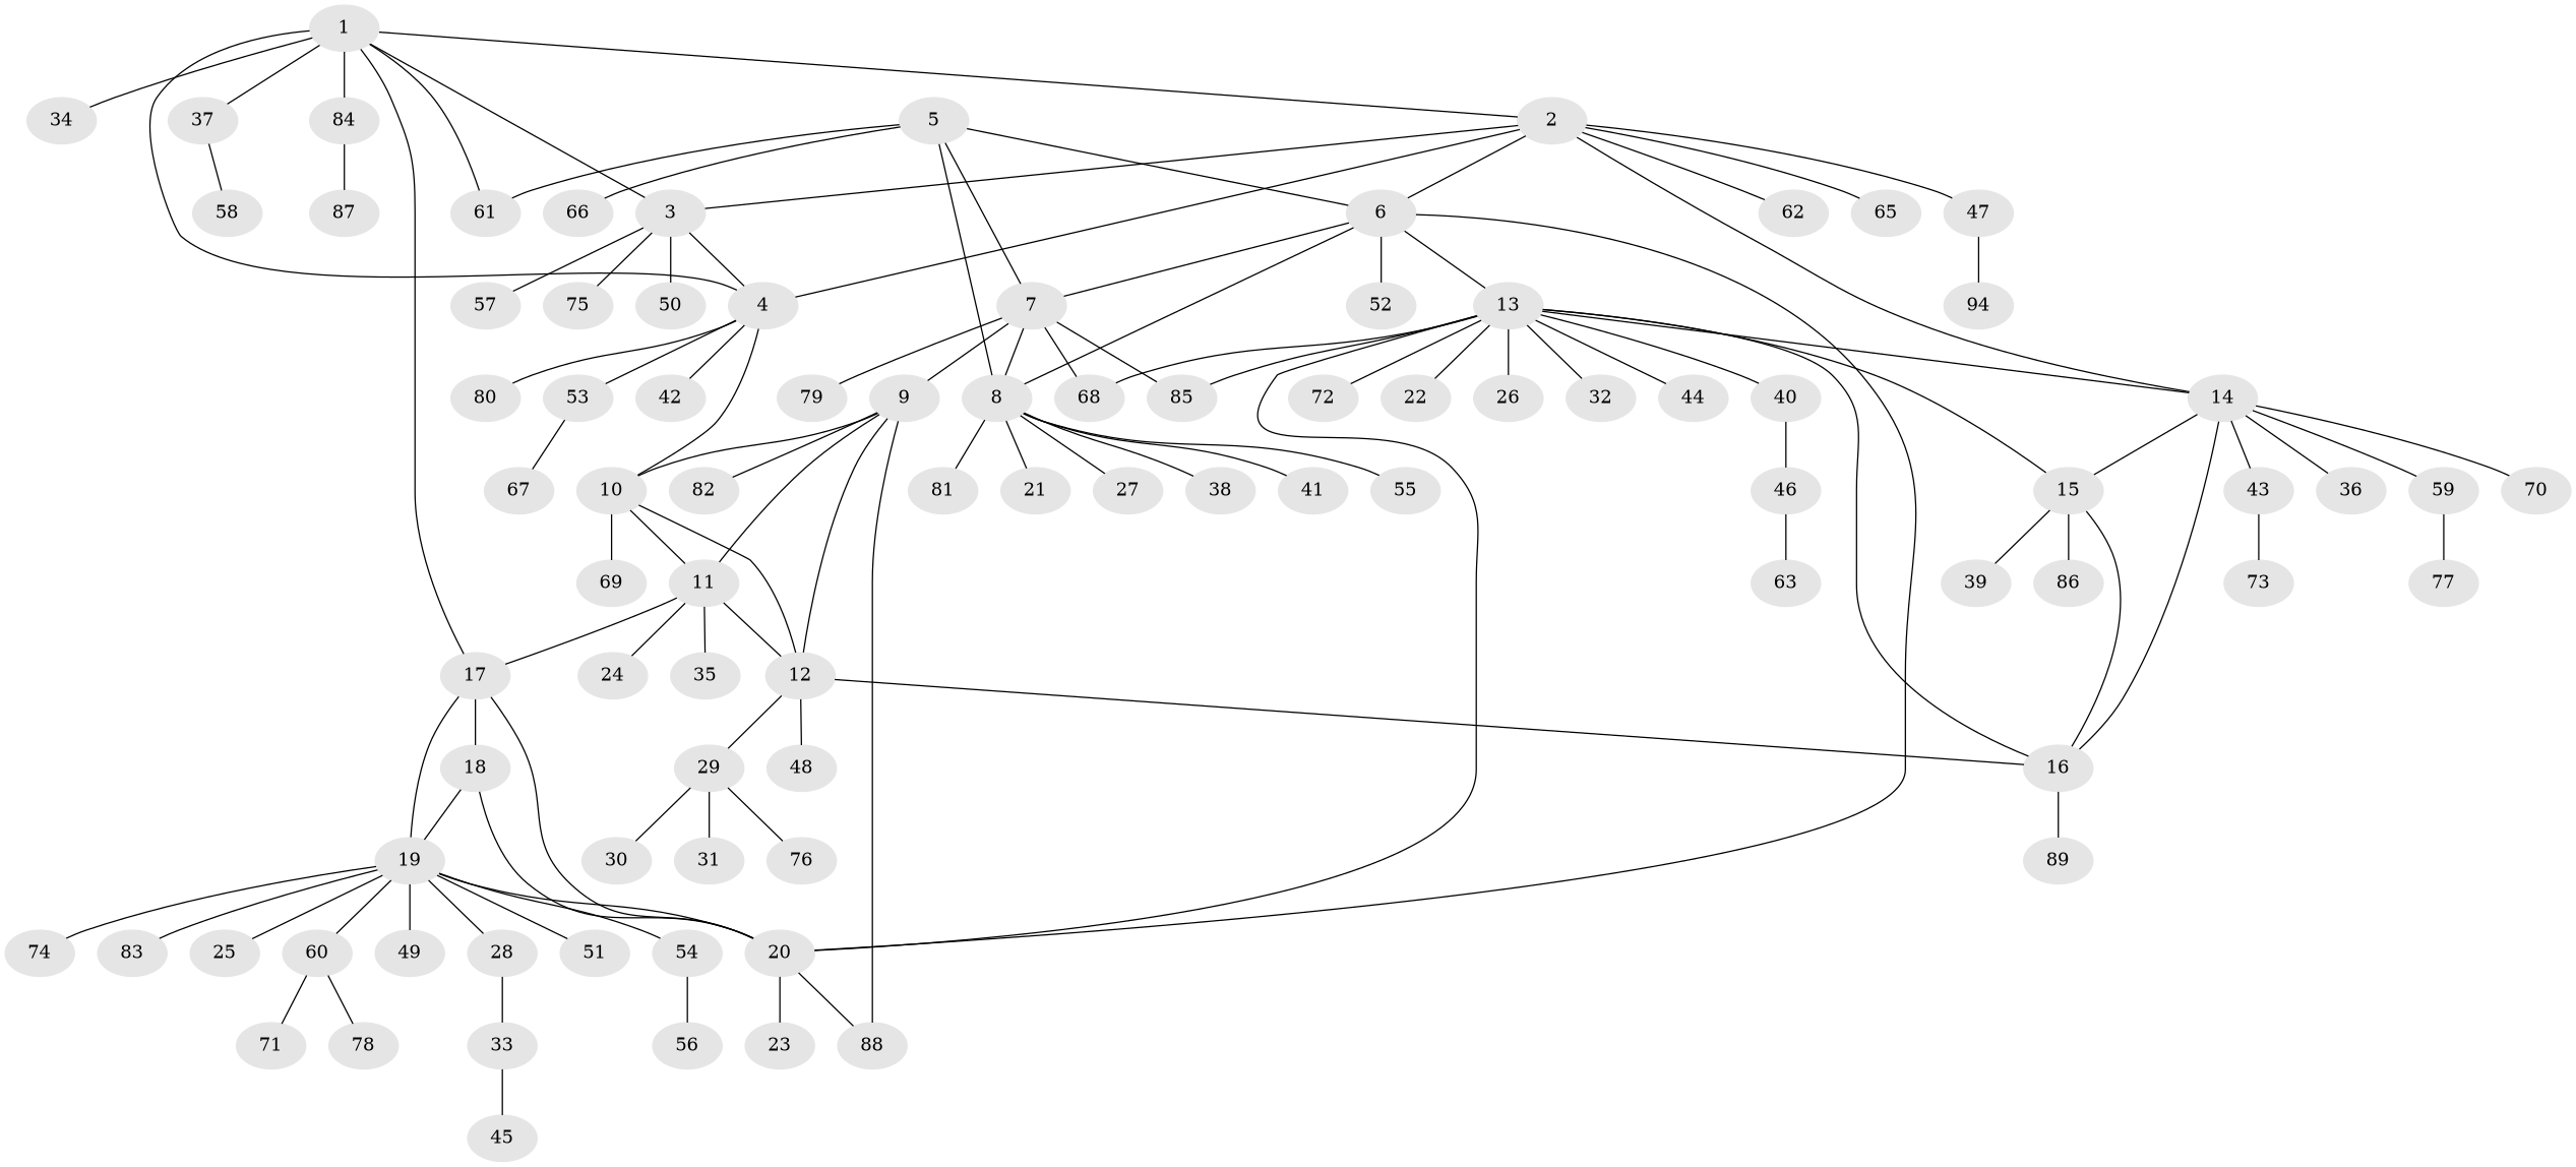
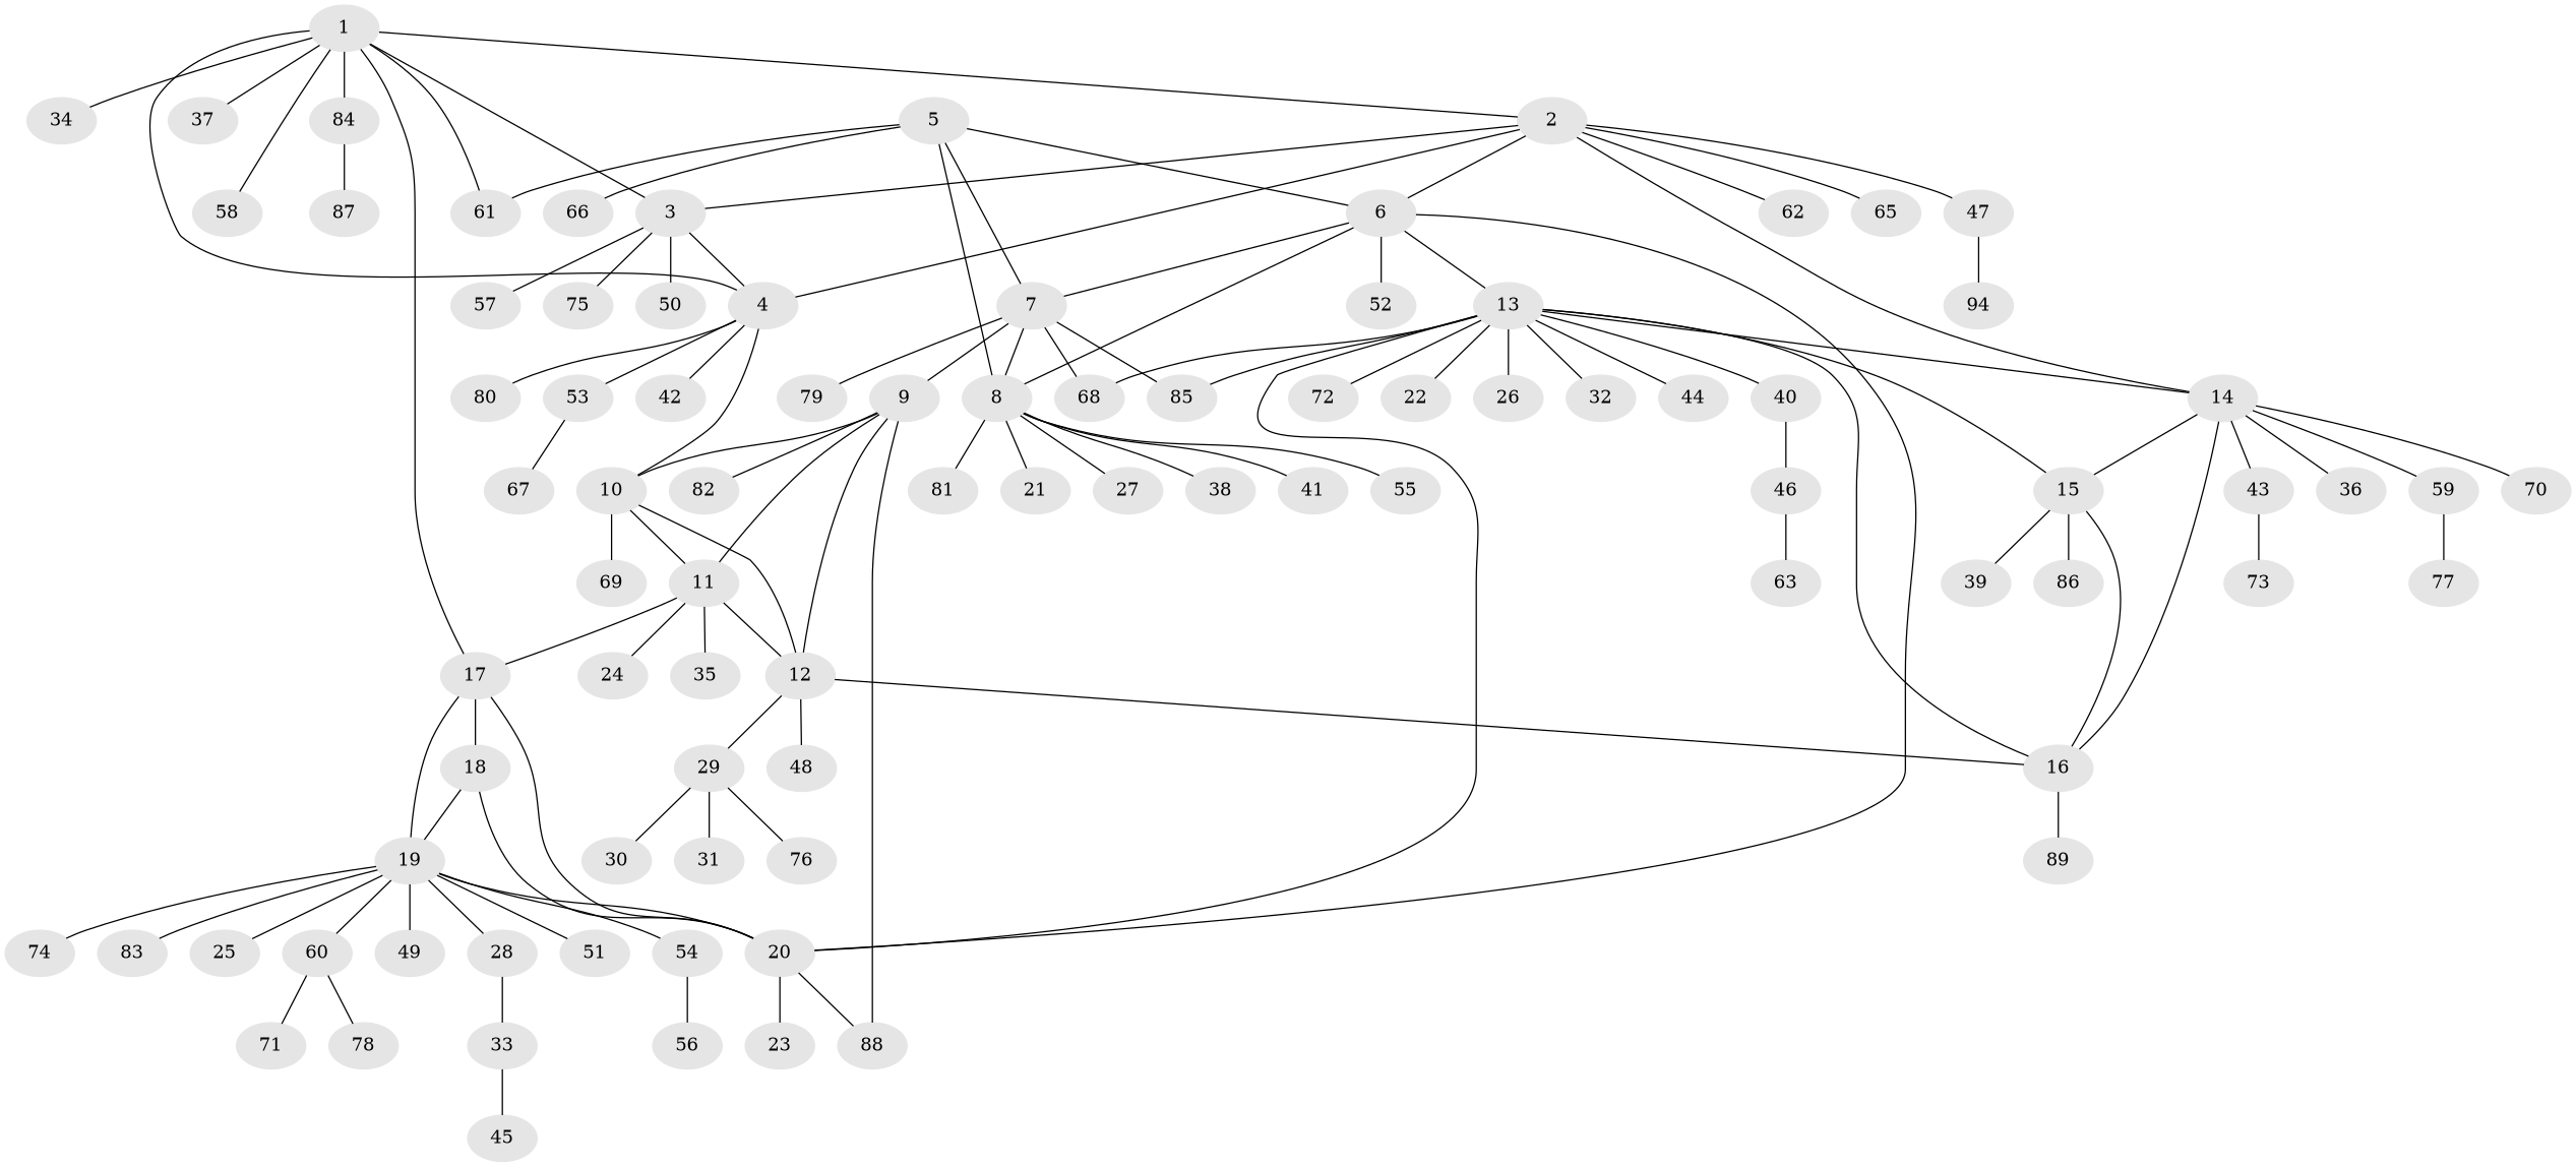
  graph {
    node [color=gray90 style=filled]
    1
    2
    3
    4
    17
    34
    37
    58
    61
    84
    6
    14
    47
    62
    65
    50
    57
    75
    10
    42
    53
    80
    20
    18
    19
    87
    7
    8
    13
    52
    16
    15
    36
    43
    59
    70
    n37 [label=94]
    11
    12
    69
    67
    5
    66
    9
    68
    79
    85
    21
    27
    38
    41
    55
    81
    22
    26
    32
    40
    44
    72
    88
    23
    82
    24
    35
    29
    48
    89
    30
    31
    76
    39
    86
    46
    73
    77
    25
    28
    49
    51
    54
    60
    74
    83
    33
    56
    71
    78
    45
    63
    1 -- 2
    1 -- 3
    1 -- 4
    1 -- 17
    1 -- 34
    1 -- 37
-   37 -- 58
+   1 -- 58
    1 -- 61
    1 -- 84
    2 -- 3
    2 -- 4
    2 -- 6
    2 -- 14
    2 -- 47
    2 -- 62
    2 -- 65
    3 -- 4
    3 -- 50
    3 -- 57
    3 -- 75
    4 -- 10
    4 -- 42
    4 -- 53
    4 -- 80
    17 -- 20
    17 -- 18
    17 -- 19
    84 -- 87
    6 -- 20
    6 -- 7
    6 -- 8
    6 -- 13
    6 -- 52
    14 -- 16
    14 -- 15
    14 -- 36
    14 -- 43
    14 -- 59
    14 -- 70
    47 -- n37
    10 -- 11
    10 -- 12
    10 -- 69
    53 -- 67
    20 -- 88
    20 -- 23
    18 -- 20
    18 -- 19
    19 -- 20
    19 -- 25
    19 -- 28
    19 -- 49
    19 -- 51
    19 -- 54
    19 -- 60
    19 -- 74
    19 -- 83
    7 -- 8
    7 -- 9
    7 -- 68
    7 -- 79
    7 -- 85
    8 -- 21
    8 -- 27
    8 -- 38
    8 -- 41
    8 -- 55
    8 -- 81
    13 -- 14
    13 -- 20
    13 -- 16
    13 -- 15
    13 -- 68
    13 -- 85
    13 -- 22
    13 -- 26
    13 -- 32
    13 -- 40
    13 -- 44
    13 -- 72
    16 -- 89
    15 -- 16
    15 -- 39
    15 -- 86
    43 -- 73
    59 -- 77
    11 -- 17
    11 -- 12
    11 -- 24
    11 -- 35
    12 -- 16
    12 -- 29
    12 -- 48
    5 -- 61
    5 -- 6
    5 -- 7
    5 -- 8
    5 -- 66
    9 -- 10
    9 -- 11
    9 -- 12
    9 -- 88
    9 -- 82
    40 -- 46
    29 -- 30
    29 -- 31
    29 -- 76
    46 -- 63
    28 -- 33
    54 -- 56
    60 -- 71
    60 -- 78
    33 -- 45
  }
